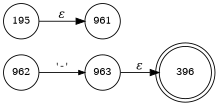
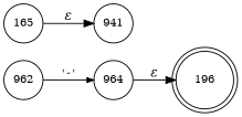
  digraph {
    rankdir=LR
    node [fixedsize=true fontsize=11 shape=circle peripheries=1]
    edge [fontname="Times-Italic"]
-   n1 [label=396 shape=doublecircle width=.6 peripheries=""]
-   n2 [label=961 width=.55]
+   n1 [label=196 shape=doublecircle width=.6 peripheries=""]
+   n2 [label=941 width=.55]
    n3 [label=962 width=.55]
-   n4 [label=963 width=.55]
-   n5 [label=195 width=.55]
+   n4 [label=964 width=.55]
+   n5 [label=165 width=.55]
    n3 -> n4 [arrowhead=normal arrowsize=.7 fontname=Courier fontsize=11 label="'-'"]
    n4 -> n1 [label="&epsilon;"]
    n5 -> n2 [label="&epsilon;"]
  }
